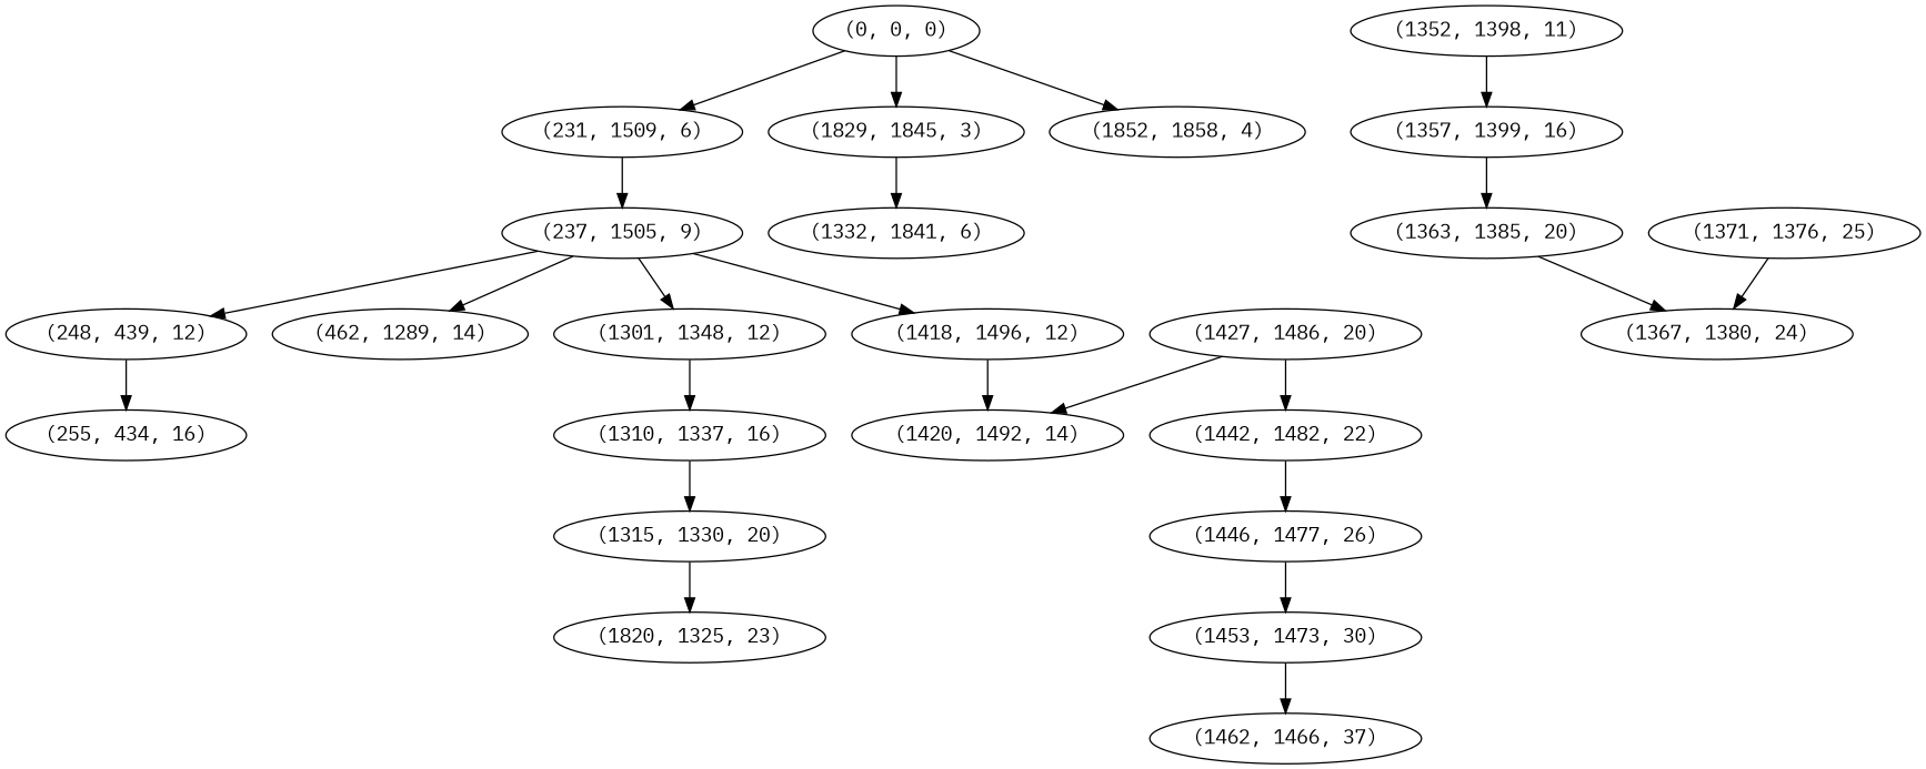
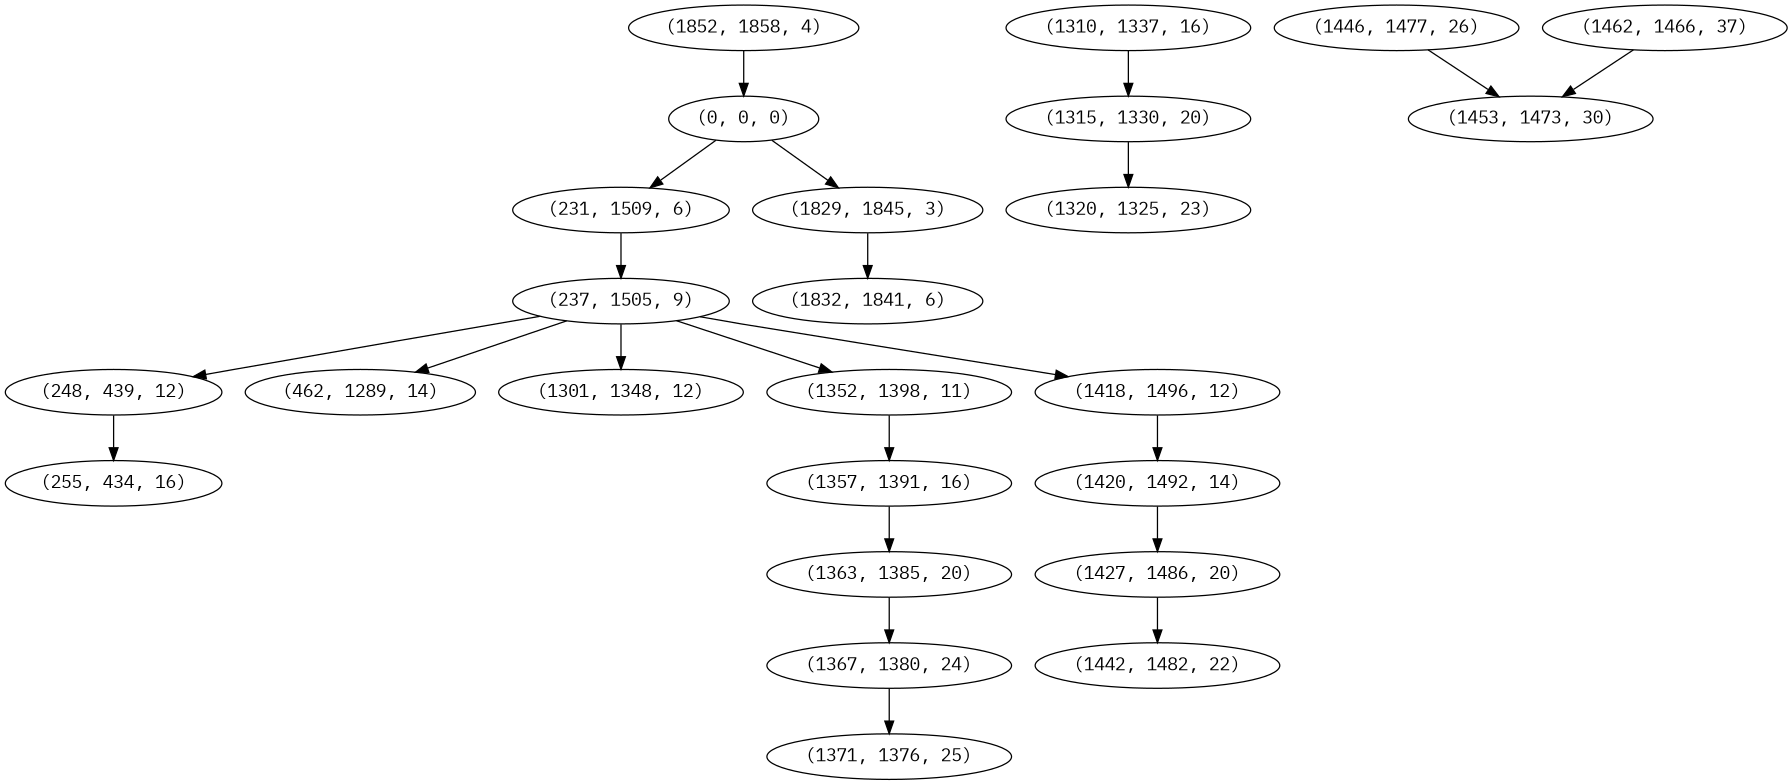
  digraph {
    fontname="IBM Plex Mono"
    node [fontname="IBM Plex Mono"]
    edge [fontname="IBM Plex Mono"]
    "(0, 0, 0)"
    "(231, 1509, 6)"
    "(1829, 1845, 3)"
    "(1852, 1858, 4)"
    "(237, 1505, 9)"
-   "(1832, 1841, 6)" [label="(1332, 1841, 6)"]
+   "(1832, 1841, 6)"
    "(248, 439, 12)"
    "(462, 1289, 14)"
    n9 [label="(1301, 1348, 12)"]
    "(1352, 1398, 11)"
    "(1418, 1496, 12)"
    "(255, 434, 16)"
    "(1310, 1337, 16)"
-   "(1357, 1391, 16)" [label="(1357, 1399, 16)"]
+   "(1357, 1391, 16)"
    "(1420, 1492, 14)"
    "(1315, 1330, 20)"
-   "(1320, 1325, 23)" [label="(1820, 1325, 23)"]
+   "(1320, 1325, 23)"
    "(1363, 1385, 20)"
    "(1367, 1380, 24)"
    "(1371, 1376, 25)"
    "(1427, 1486, 20)"
    "(1442, 1482, 22)"
    "(1446, 1477, 26)"
    "(1453, 1473, 30)"
    "(1462, 1466, 37)"
    "(0, 0, 0)" -> "(231, 1509, 6)"
    "(0, 0, 0)" -> "(1829, 1845, 3)"
-   "(0, 0, 0)" -> "(1852, 1858, 4)"
+   "(1852, 1858, 4)" -> "(0, 0, 0)"
    "(231, 1509, 6)" -> "(237, 1505, 9)"
    "(1829, 1845, 3)" -> "(1832, 1841, 6)"
    "(237, 1505, 9)" -> "(248, 439, 12)"
    "(237, 1505, 9)" -> "(462, 1289, 14)"
    "(237, 1505, 9)" -> n9
+   "(237, 1505, 9)" -> "(1352, 1398, 11)"
    "(237, 1505, 9)" -> "(1418, 1496, 12)"
    "(248, 439, 12)" -> "(255, 434, 16)"
-   n9 -> "(1310, 1337, 16)"
    "(1352, 1398, 11)" -> "(1357, 1391, 16)"
    "(1418, 1496, 12)" -> "(1420, 1492, 14)"
    "(1310, 1337, 16)" -> "(1315, 1330, 20)"
    "(1357, 1391, 16)" -> "(1363, 1385, 20)"
-   "(1427, 1486, 20)" -> "(1420, 1492, 14)"
+   "(1420, 1492, 14)" -> "(1427, 1486, 20)"
    "(1315, 1330, 20)" -> "(1320, 1325, 23)"
    "(1363, 1385, 20)" -> "(1367, 1380, 24)"
-   "(1371, 1376, 25)" -> "(1367, 1380, 24)"
+   "(1367, 1380, 24)" -> "(1371, 1376, 25)"
    "(1427, 1486, 20)" -> "(1442, 1482, 22)"
-   "(1442, 1482, 22)" -> "(1446, 1477, 26)"
    "(1446, 1477, 26)" -> "(1453, 1473, 30)"
-   "(1453, 1473, 30)" -> "(1462, 1466, 37)"
+   "(1462, 1466, 37)" -> "(1453, 1473, 30)"
  }
